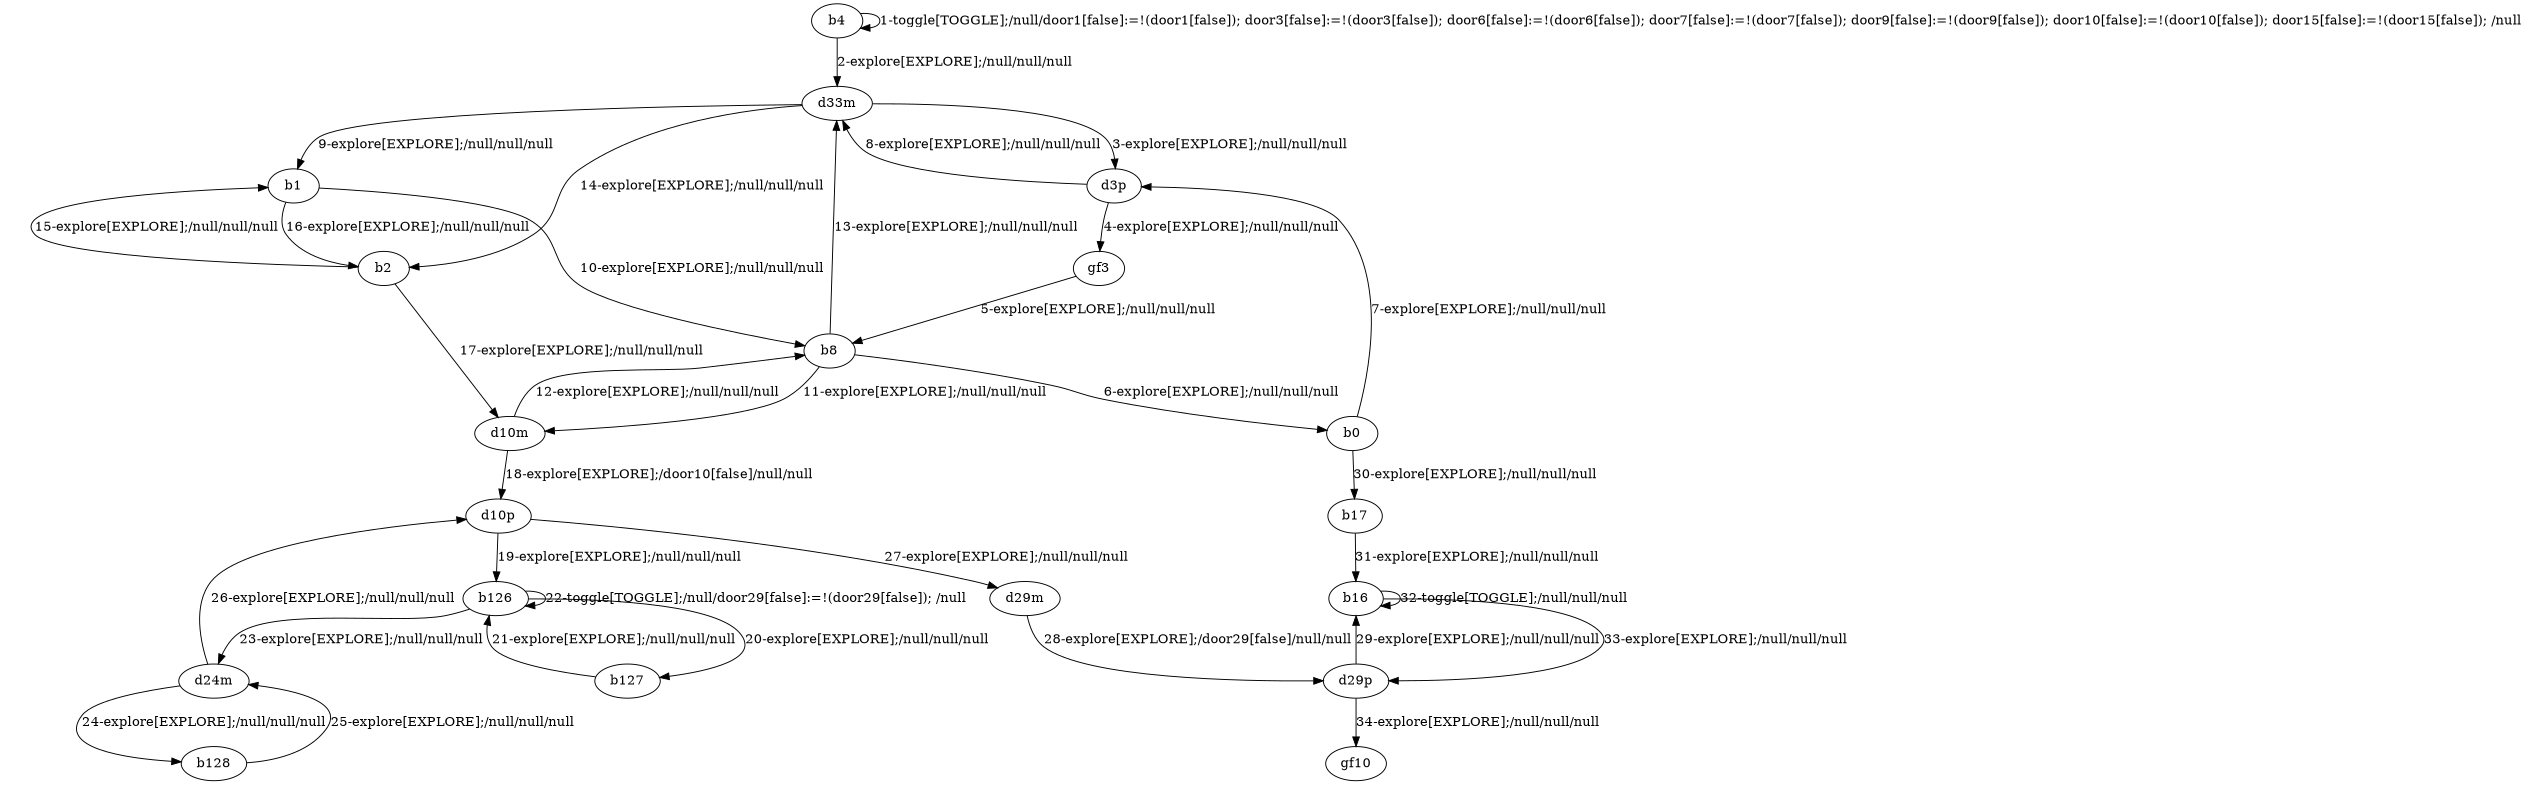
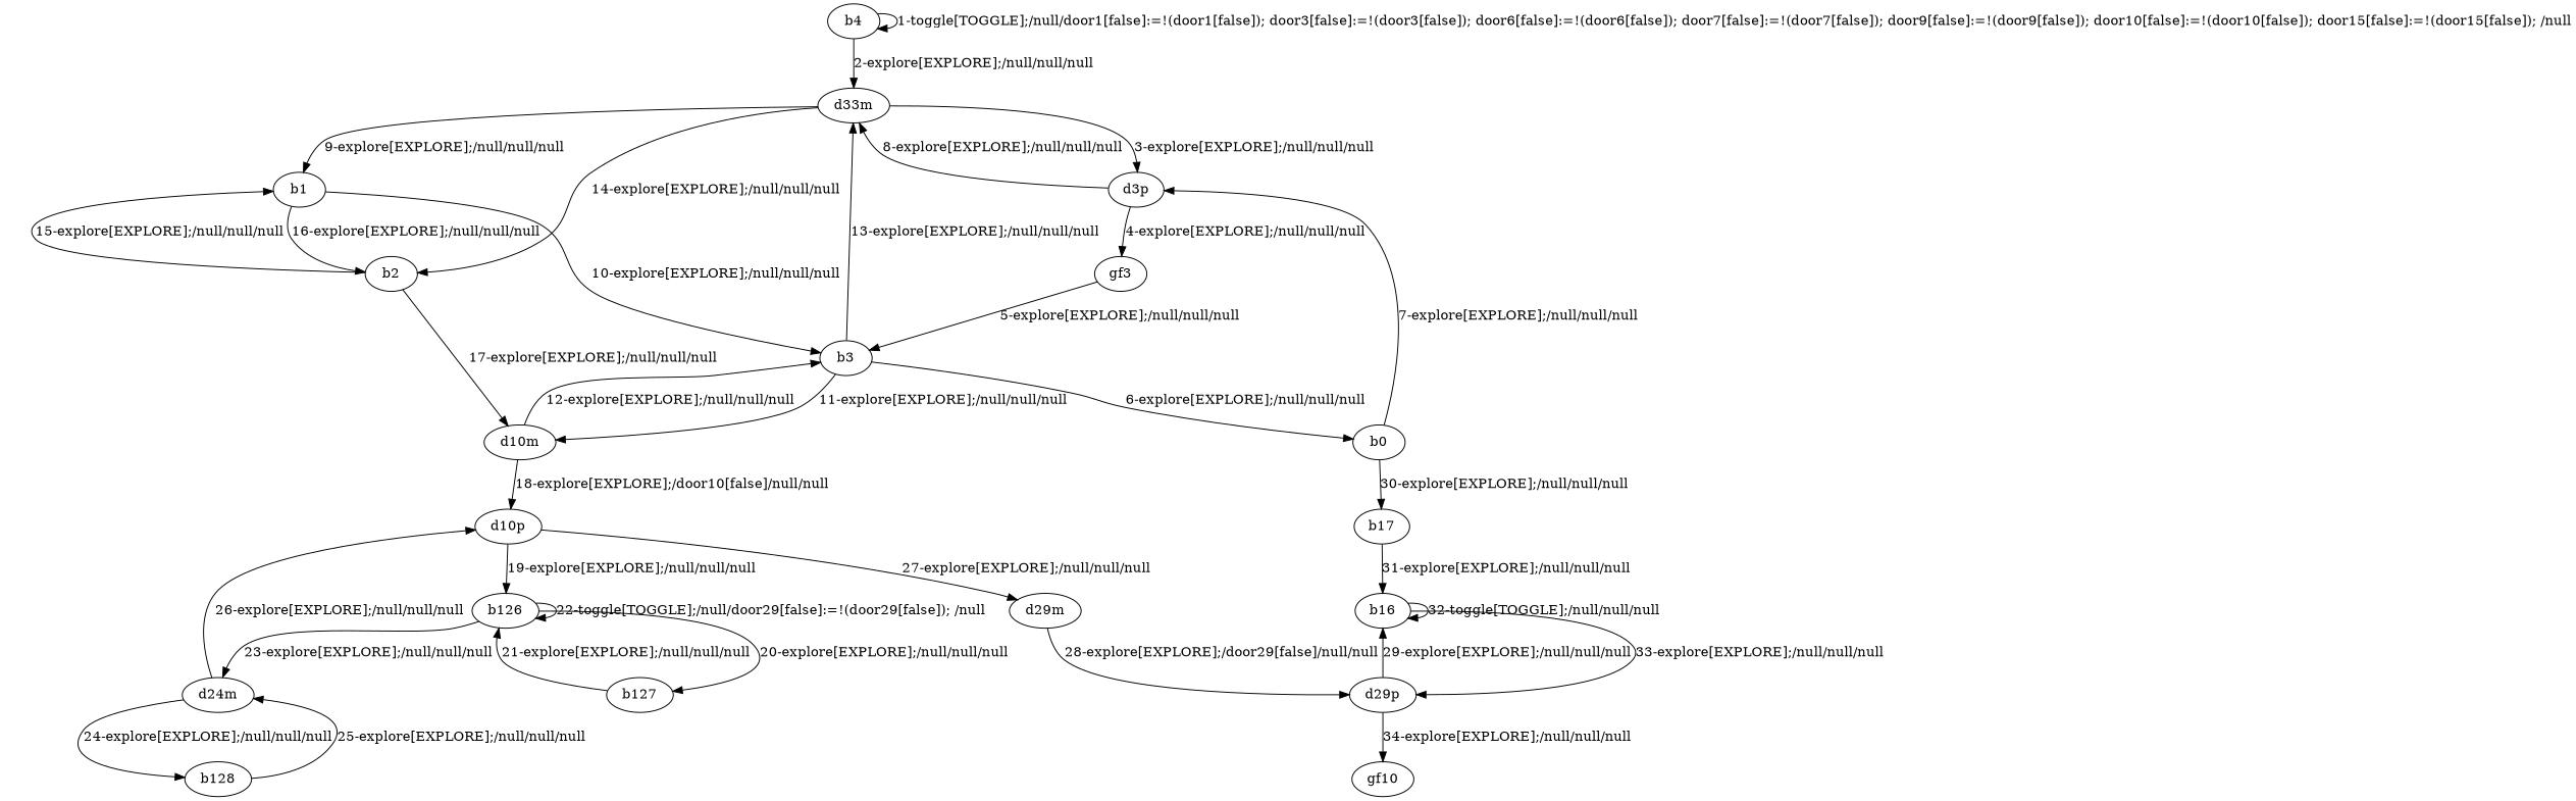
  digraph {
    b4
    d33m
    d3p
    b1
    b2
    gf3
-   b3 [label=b8]
+   b3
    d10m
    b0
    b17
    d10p
    b126
    d29m
    b127
    d24m
    d29p
    b128
    b16
    gf10
    b4 -> b4 [label="1-toggle[TOGGLE];/null/door1[false]:=!(door1[false]); door3[false]:=!(door3[false]); door6[false]:=!(door6[false]); door7[false]:=!(door7[false]); door9[false]:=!(door9[false]); door10[false]:=!(door10[false]); door15[false]:=!(door15[false]); /null"]
    b4 -> d33m [label="2-explore[EXPLORE];/null/null/null"]
    d33m -> d3p [label="3-explore[EXPLORE];/null/null/null"]
    d33m -> b1 [label="9-explore[EXPLORE];/null/null/null"]
    d33m -> b2 [label="14-explore[EXPLORE];/null/null/null"]
    d3p -> d33m [label="8-explore[EXPLORE];/null/null/null"]
    d3p -> gf3 [label="4-explore[EXPLORE];/null/null/null"]
    b1 -> b2 [label="16-explore[EXPLORE];/null/null/null"]
    b1 -> b3 [label="10-explore[EXPLORE];/null/null/null"]
    b2 -> b1 [label="15-explore[EXPLORE];/null/null/null"]
    b2 -> d10m [label="17-explore[EXPLORE];/null/null/null"]
    gf3 -> b3 [label="5-explore[EXPLORE];/null/null/null"]
    b3 -> d33m [label="13-explore[EXPLORE];/null/null/null"]
    b3 -> d10m [label="11-explore[EXPLORE];/null/null/null"]
    b3 -> b0 [label="6-explore[EXPLORE];/null/null/null"]
    d10m -> b3 [label="12-explore[EXPLORE];/null/null/null"]
    d10m -> d10p [label="18-explore[EXPLORE];/door10[false]/null/null"]
    b0 -> d3p [label="7-explore[EXPLORE];/null/null/null"]
    b0 -> b17 [label="30-explore[EXPLORE];/null/null/null"]
    b17 -> b16 [label="31-explore[EXPLORE];/null/null/null"]
    d10p -> b126 [label="19-explore[EXPLORE];/null/null/null"]
    d10p -> d29m [label="27-explore[EXPLORE];/null/null/null"]
    b126 -> b126 [label="22-toggle[TOGGLE];/null/door29[false]:=!(door29[false]); /null"]
    b126 -> b127 [label="20-explore[EXPLORE];/null/null/null"]
    b126 -> d24m [label="23-explore[EXPLORE];/null/null/null"]
    d29m -> d29p [label="28-explore[EXPLORE];/door29[false]/null/null"]
    b127 -> b126 [label="21-explore[EXPLORE];/null/null/null"]
    d24m -> d10p [label="26-explore[EXPLORE];/null/null/null"]
    d24m -> b128 [label="24-explore[EXPLORE];/null/null/null"]
    d29p -> b16 [label="29-explore[EXPLORE];/null/null/null"]
    d29p -> gf10 [label="34-explore[EXPLORE];/null/null/null"]
    b128 -> d24m [label="25-explore[EXPLORE];/null/null/null"]
    b16 -> d29p [label="33-explore[EXPLORE];/null/null/null"]
    b16 -> b16 [label="32-toggle[TOGGLE];/null/null/null"]
  }
